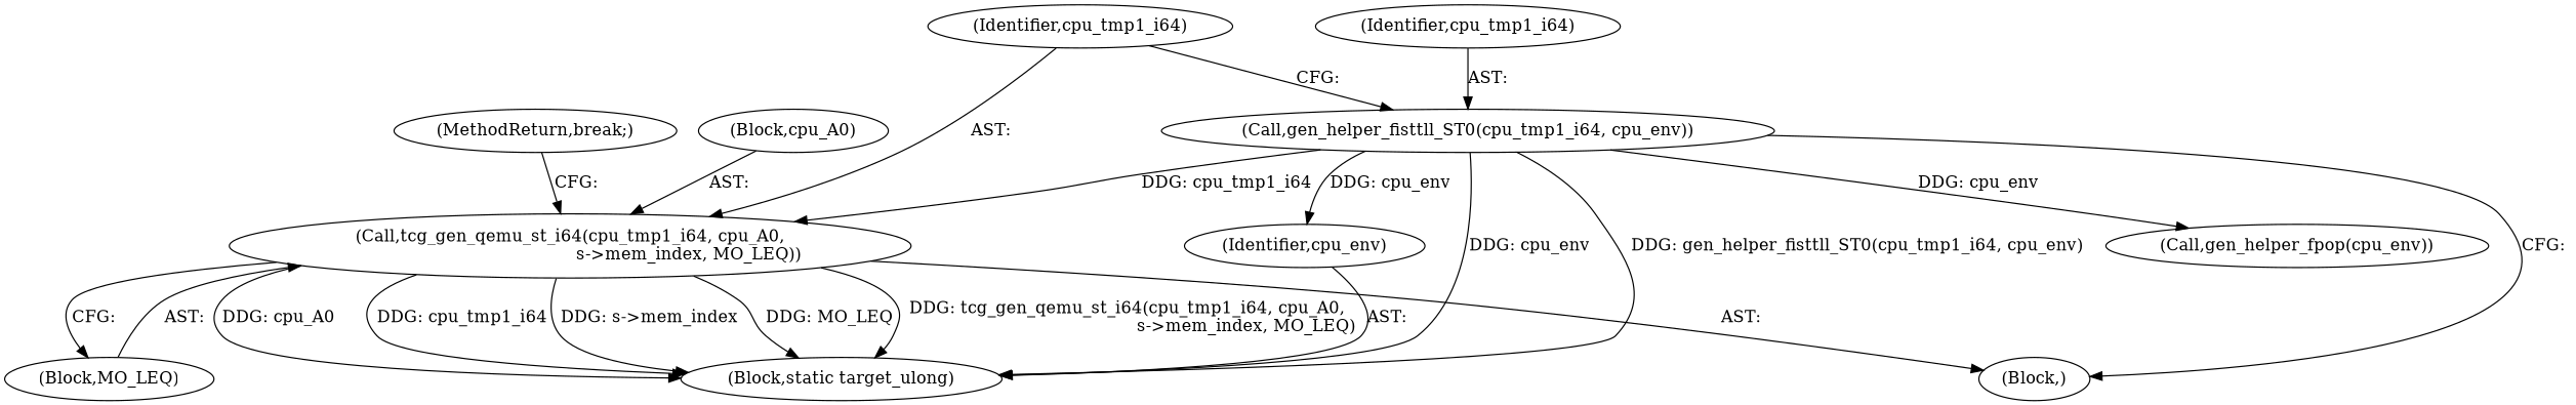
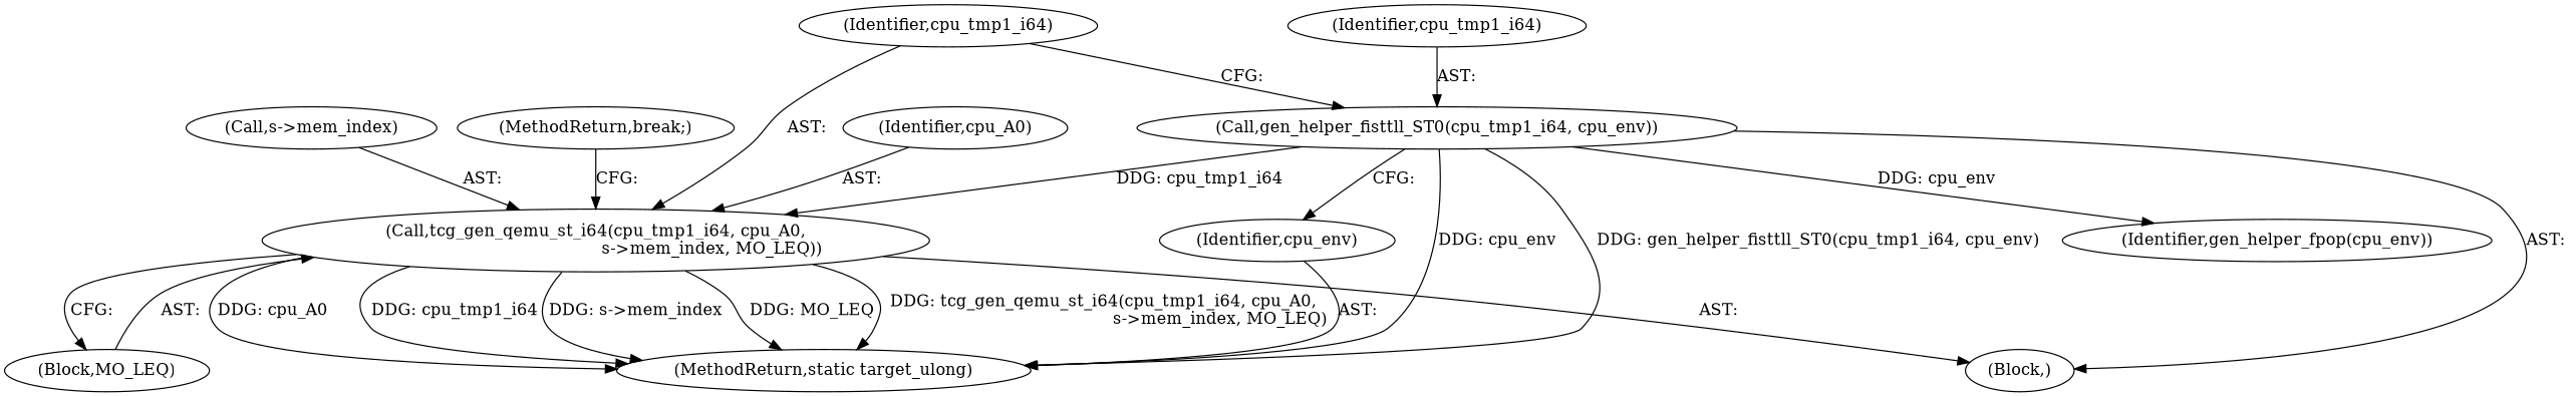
  digraph {
    n1 [label="(Call,tcg_gen_qemu_st_i64(cpu_tmp1_i64, cpu_A0,\n                                            s->mem_index, MO_LEQ))"]
    n2 [label="(Block,MO_LEQ)"]
-   n3 [label="(Block,static target_ulong)"]
+   n3 [label="(MethodReturn,static target_ulong)"]
    n4 [label="(Block,)"]
    n5 [label="(Call,gen_helper_fisttll_ST0(cpu_tmp1_i64, cpu_env))"]
-   n6 [label="(Call,gen_helper_fpop(cpu_env))"]
+   n6 [label="(Identifier,gen_helper_fpop(cpu_env))"]
    n7 [label="(Identifier,cpu_env)"]
+   n8 [label="(Call,s->mem_index)"]
    n9 [label="(MethodReturn,break;)"]
-   n10 [label="(Block,cpu_A0)"]
+   n10 [label="(Identifier,cpu_A0)"]
    n11 [label="(Identifier,cpu_tmp1_i64)"]
    n12 [label="(Identifier,cpu_tmp1_i64)"]
    n1 -> n2 [label="CFG: "]
    n1 -> n3 [label="DDG: s->mem_index"]
    n1 -> n3 [label="DDG: MO_LEQ"]
    n1 -> n3 [label="DDG: tcg_gen_qemu_st_i64(cpu_tmp1_i64, cpu_A0,\n                                            s->mem_index, MO_LEQ)"]
    n1 -> n3 [label="DDG: cpu_A0"]
    n1 -> n3 [label="DDG: cpu_tmp1_i64"]
    n1 -> n4 [label="AST: "]
    n2 -> n1 [label="AST: "]
    n5 -> n1 [label="DDG: cpu_tmp1_i64"]
    n5 -> n3 [label="DDG: cpu_env"]
    n5 -> n3 [label="DDG: gen_helper_fisttll_ST0(cpu_tmp1_i64, cpu_env)"]
-   n5 -> n4 [label="CFG: "]
+   n5 -> n4 [label="AST: "]
    n5 -> n6 [label="DDG: cpu_env"]
-   n5 -> n7 [label="DDG: cpu_env"]
+   n5 -> n7 [label="CFG: "]
    n7 -> n3 [label="AST: "]
+   n8 -> n1 [label="AST: "]
    n9 -> n1 [label="CFG: "]
    n10 -> n1 [label="AST: "]
    n11 -> n1 [label="AST: "]
    n11 -> n5 [label="CFG: "]
    n12 -> n5 [label="AST: "]
  }
